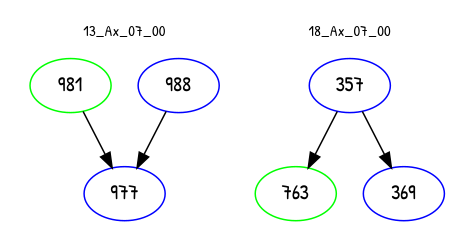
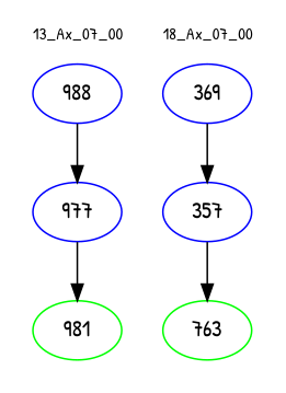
  digraph {
    fontname="Patrick Hand"
    node [color=blue fontname="Patrick Hand"]
    edge [color=black fontname="Patrick Hand"]
    n1 [label=977]
    n2 [label=988]
    n3 [color=green label=981]
    n4 [label=357]
    n5 [color=green label=763]
    n6 [label=369]
    subgraph cluster_1 {
      color=white
      fontsize=10
      label="13_Ax_07_00"
      n1
      n2
      n3
    }
    subgraph cluster_2 {
      color=white
      fontsize=10
      label="18_Ax_07_00"
      n4
      n5
      n6
    }
-   n3 -> n1
+   n1 -> n3
    n2 -> n1
    n4 -> n5
-   n4 -> n6
+   n6 -> n4
  }
